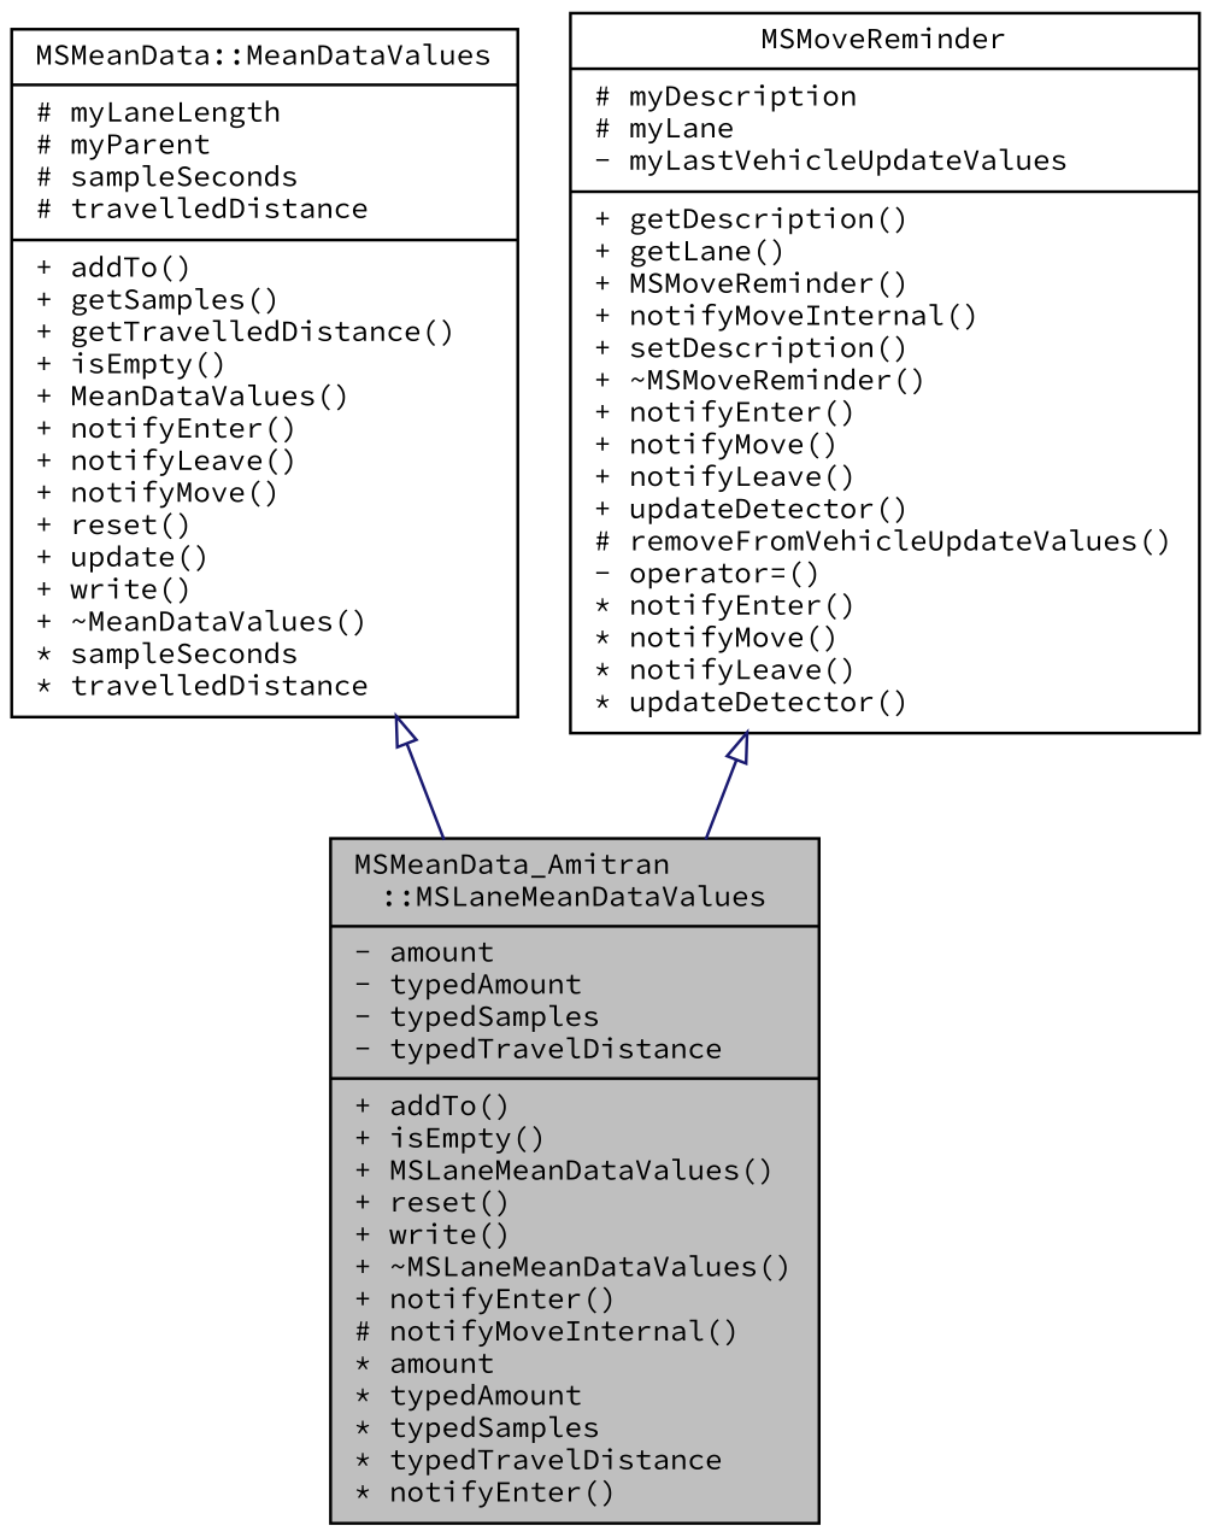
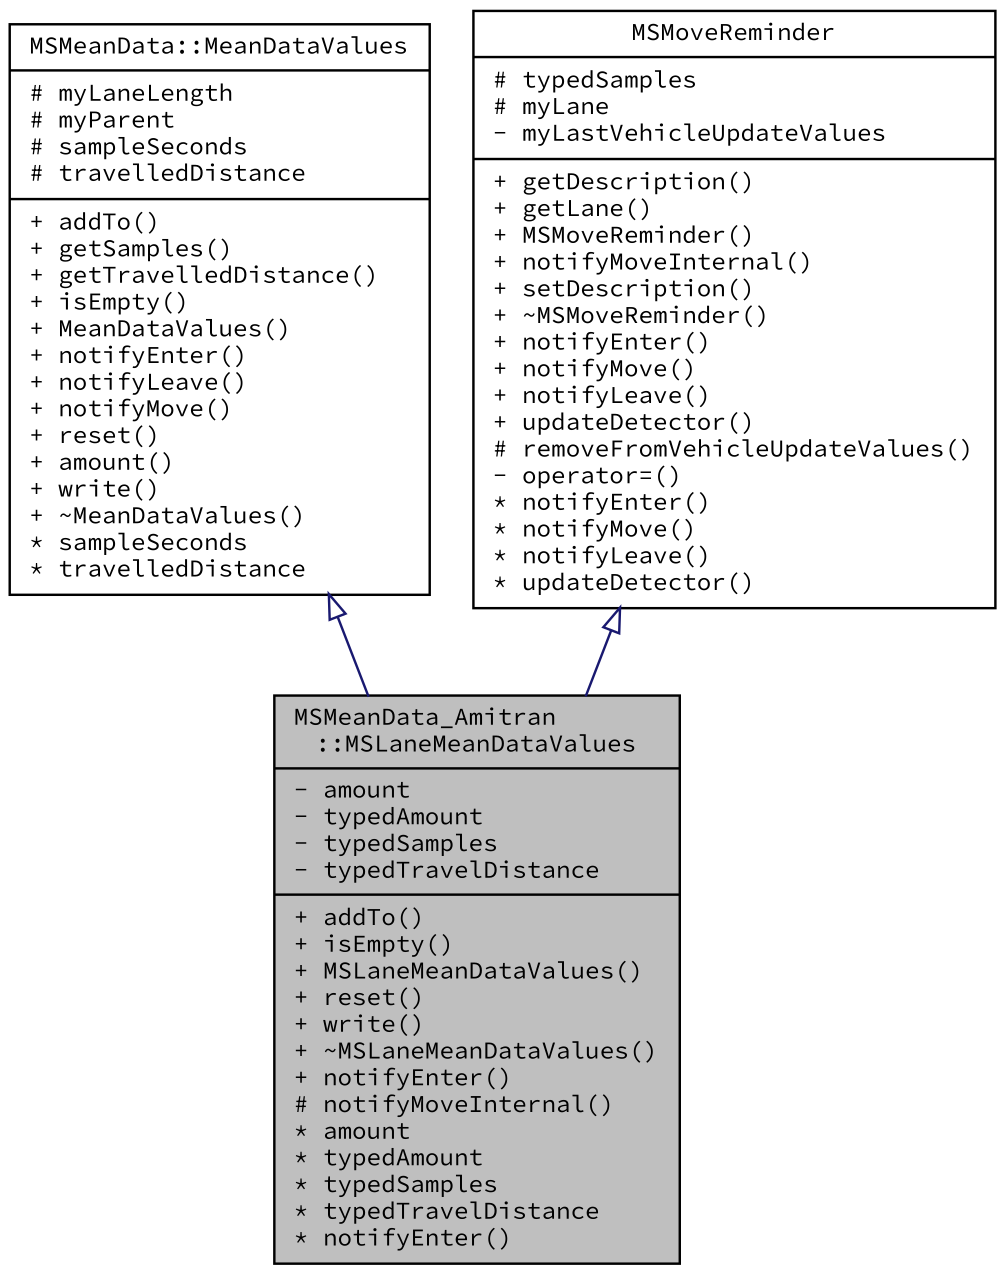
  digraph {
    fontname="Source Code Pro"
    node [color=black fillcolor=white fontname="Source Code Pro" fontsize=10 shape=record style=filled]
    edge [arrowtail=onormal color=midnightblue dir=back fontname="Source Code Pro" fontsize=10 labelfontname=Helvetica labelfontsize=10 style=solid]
    n1 [fillcolor=grey75 fontcolor=black height=0.2 label="{MSMeanData_Amitran\l::MSLaneMeanDataValues\n|- amount\l- typedAmount\l- typedSamples\l- typedTravelDistance\l|+ addTo()\l+ isEmpty()\l+ MSLaneMeanDataValues()\l+ reset()\l+ write()\l+ ~MSLaneMeanDataValues()\l+ notifyEnter()\l# notifyMoveInternal()\l* amount\l* typedAmount\l* typedSamples\l* typedTravelDistance\l* notifyEnter()\l}" width=0.4]
-   n2 [height=0.2 label="{MSMeanData::MeanDataValues\n|# myLaneLength\l# myParent\l# sampleSeconds\l# travelledDistance\l|+ addTo()\l+ getSamples()\l+ getTravelledDistance()\l+ isEmpty()\l+ MeanDataValues()\l+ notifyEnter()\l+ notifyLeave()\l+ notifyMove()\l+ reset()\l+ update()\l+ write()\l+ ~MeanDataValues()\l* sampleSeconds\l* travelledDistance\l}" width=0.4]
-   n3 [height=0.2 label="{MSMoveReminder\n|# myDescription\l# myLane\l- myLastVehicleUpdateValues\l|+ getDescription()\l+ getLane()\l+ MSMoveReminder()\l+ notifyMoveInternal()\l+ setDescription()\l+ ~MSMoveReminder()\l+ notifyEnter()\l+ notifyMove()\l+ notifyLeave()\l+ updateDetector()\l# removeFromVehicleUpdateValues()\l- operator=()\l* notifyEnter()\l* notifyMove()\l* notifyLeave()\l* updateDetector()\l}" width=0.4]
+   n2 [height=0.2 label="{MSMeanData::MeanDataValues\n|# myLaneLength\l# myParent\l# sampleSeconds\l# travelledDistance\l|+ addTo()\l+ getSamples()\l+ getTravelledDistance()\l+ isEmpty()\l+ MeanDataValues()\l+ notifyEnter()\l+ notifyLeave()\l+ notifyMove()\l+ reset()\l+ amount()\l+ write()\l+ ~MeanDataValues()\l* sampleSeconds\l* travelledDistance\l}" width=0.4]
+   n3 [height=0.2 label="{MSMoveReminder\n|# typedSamples\l# myLane\l- myLastVehicleUpdateValues\l|+ getDescription()\l+ getLane()\l+ MSMoveReminder()\l+ notifyMoveInternal()\l+ setDescription()\l+ ~MSMoveReminder()\l+ notifyEnter()\l+ notifyMove()\l+ notifyLeave()\l+ updateDetector()\l# removeFromVehicleUpdateValues()\l- operator=()\l* notifyEnter()\l* notifyMove()\l* notifyLeave()\l* updateDetector()\l}" width=0.4]
    n2 -> n1
    n3 -> n1
  }
